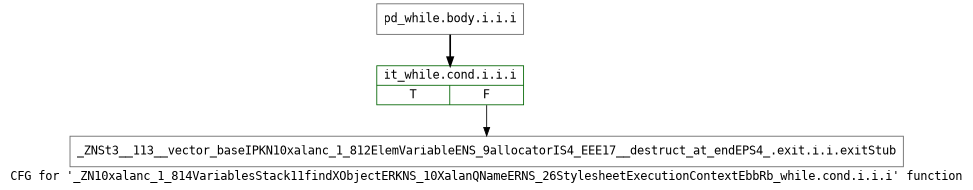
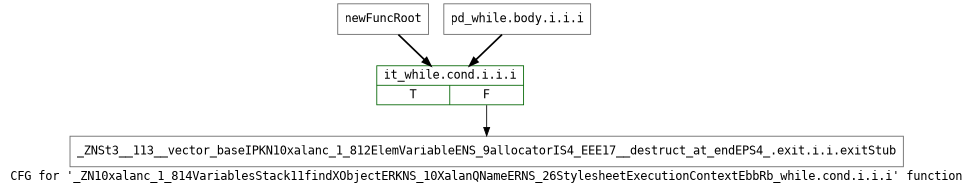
  digraph {
    fontname="DejaVu Sans Mono"
    label="CFG for '_ZN10xalanc_1_814VariablesStack11findXObjectERKNS_10XalanQNameERNS_26StylesheetExecutionContextEbbRb_while.cond.i.i.i' function"
    node [color=gray40 fontname="DejaVu Sans Mono" shape=record]
    edge [fontname="DejaVu Sans Mono" style=bold]
+   n1 [label="{newFuncRoot}"]
    n2 [color=darkgreen label="{it_while.cond.i.i.i|{<s0>T|<s1>F}}"]
    n3 [label="{_ZNSt3__113__vector_baseIPKN10xalanc_1_812ElemVariableENS_9allocatorIS4_EEE17__destruct_at_endEPS4_.exit.i.i.exitStub}"]
    n4 [label="{pd_while.body.i.i.i}"]
+   n1 -> n2
    n2 -> n3 [style=solid tailport=s1]
    n4 -> n2
  }
